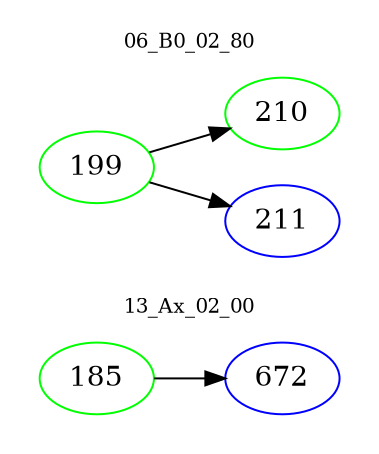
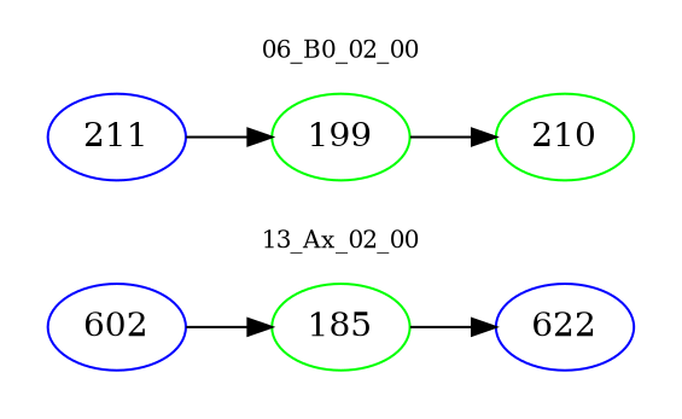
  digraph {
    rankdir=LR
    node [color=blue]
    edge [color=black]
+   n1 [label=602]
    n2 [color=green label=185]
-   n3 [label=672]
+   n3 [label=622]
    n4 [label=211]
    n5 [color=green label=199]
    n6 [color=green label=210]
    subgraph cluster_1 {
      color=white
      fontsize=10
      label="13_Ax_02_00"
+     n1
      n2
      n3
    }
    subgraph cluster_2 {
      color=white
      fontsize=10
-     label="06_B0_02_80"
+     label="06_B0_02_00"
      n4
      n5
      n6
    }
+   n1 -> n2
    n2 -> n3
-   n5 -> n4
+   n4 -> n5
    n5 -> n6
  }
